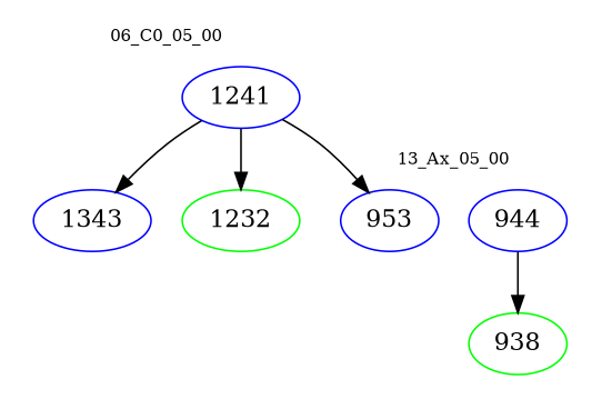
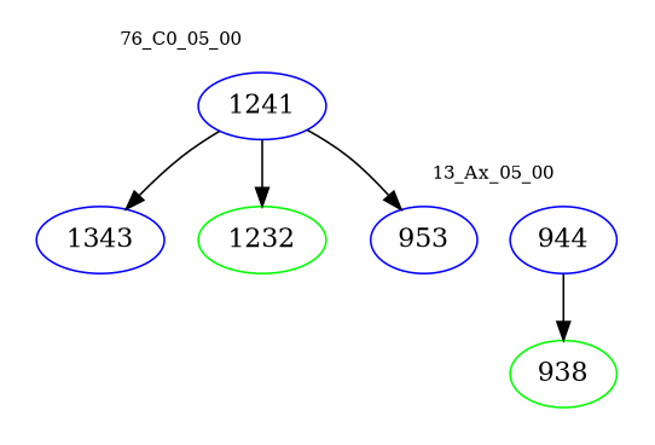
  digraph {
    node [color=blue]
    edge [color=black]
    n1 [label=944]
    n2 [color=green label=938]
    n3 [label=953]
    n4 [label=1241]
    n5 [label=1343]
    n6 [color=green label=1232]
    subgraph cluster_1 {
      color=white
      fontsize=10
      label="13_Ax_05_00"
      n1
      n2
      n3
    }
    subgraph cluster_2 {
      color=white
      fontsize=10
-     label="06_C0_05_00"
+     label="76_C0_05_00"
      n4
      n5
      n6
    }
    n1 -> n2
    n4 -> n3
    n4 -> n5
    n4 -> n6
  }
